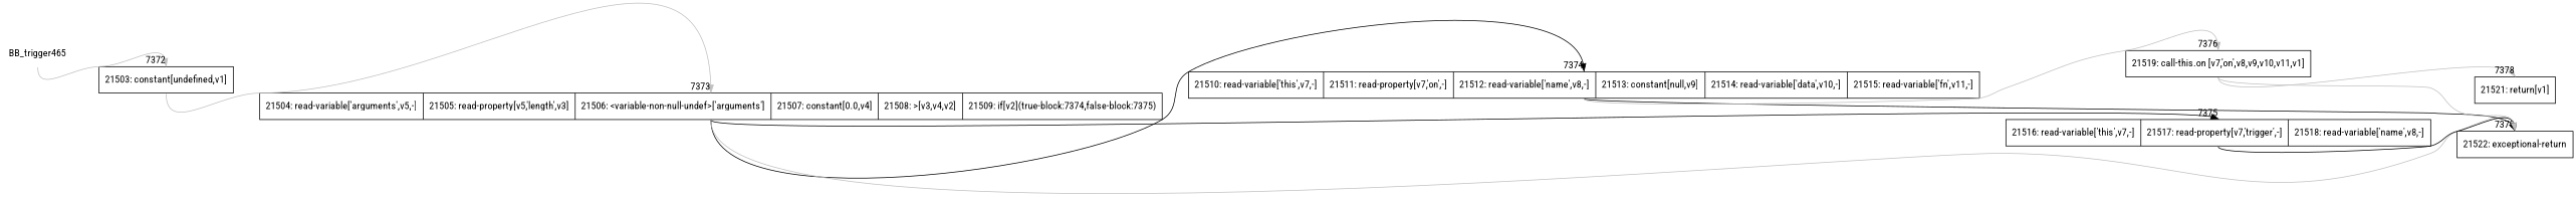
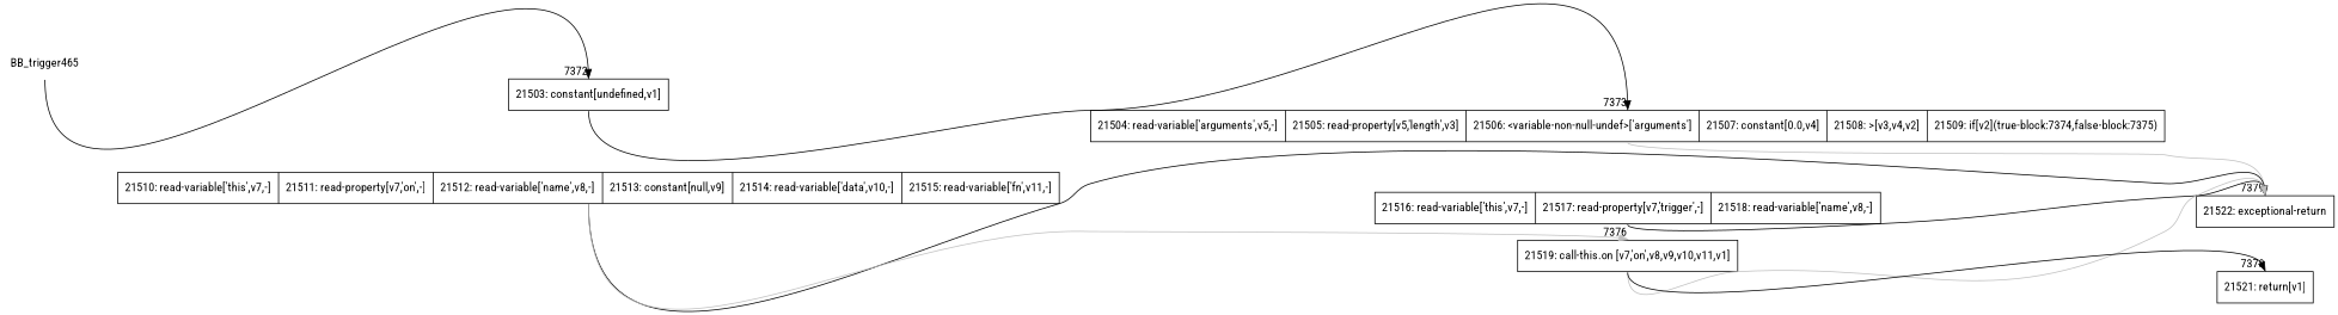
  digraph {
    fontname="Roboto Condensed"
    rankdir=LR
    node [fontname="Roboto Condensed" shape=record]
    edge [fontname="Roboto Condensed" headport=n tailport=s]
    n1 [label=BB_trigger465 shape=none]
    n2 [label="{21503: constant[undefined,v1]}"]
    n3 [label="{21504: read-variable['arguments',v5,-]|21505: read-property[v5,'length',v3]|21506: \<variable-non-null-undef\>['arguments']|21507: constant[0.0,v4]|21508: \>[v3,v4,v2]|21509: if[v2](true-block:7374,false-block:7375)}"]
    n4 [label="{21510: read-variable['this',v7,-]|21511: read-property[v7,'on',-]|21512: read-variable['name',v8,-]|21513: constant[null,v9]|21514: read-variable['data',v10,-]|21515: read-variable['fn',v11,-]}"]
    n5 [label="{21516: read-variable['this',v7,-]|21517: read-property[v7,'trigger',-]|21518: read-variable['name',v8,-]}"]
    n6 [label="{21522: exceptional-return}"]
    n7 [label="{21519: call-this.on [v7,'on',v8,v9,v10,v11,v1]}"]
    n8 [label="{21521: return[v1]}"]
-   n1 -> n2 [headlabel="    7372" color=gray]
-   n2 -> n3 [headlabel="      7373" color=gray]
-   n3 -> n4 [headlabel="      7374"]
-   n3 -> n5 [headlabel="      7375"]
+   n1 -> n2 [headlabel="    7372"]
+   n2 -> n3 [headlabel="      7373"]
    n3 -> n6 [color=gray headlabel="      7379"]
    n4 -> n6 [color=black]
    n4 -> n7 [color=gray headlabel="      7376"]
    n5 -> n6 [color=black]
    n7 -> n6 [color=gray]
-   n7 -> n8 [headlabel="      7378" color=gray]
+   n7 -> n8 [headlabel="      7378"]
  }
